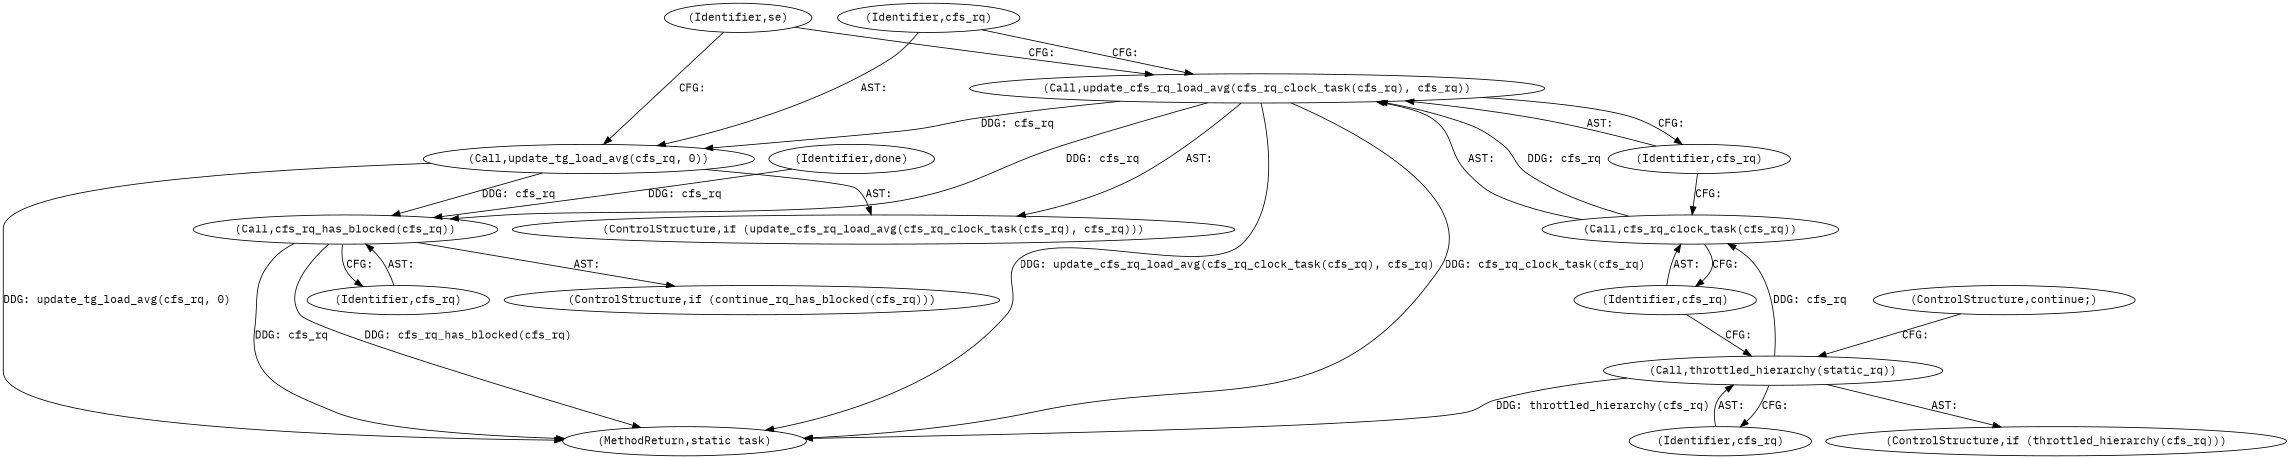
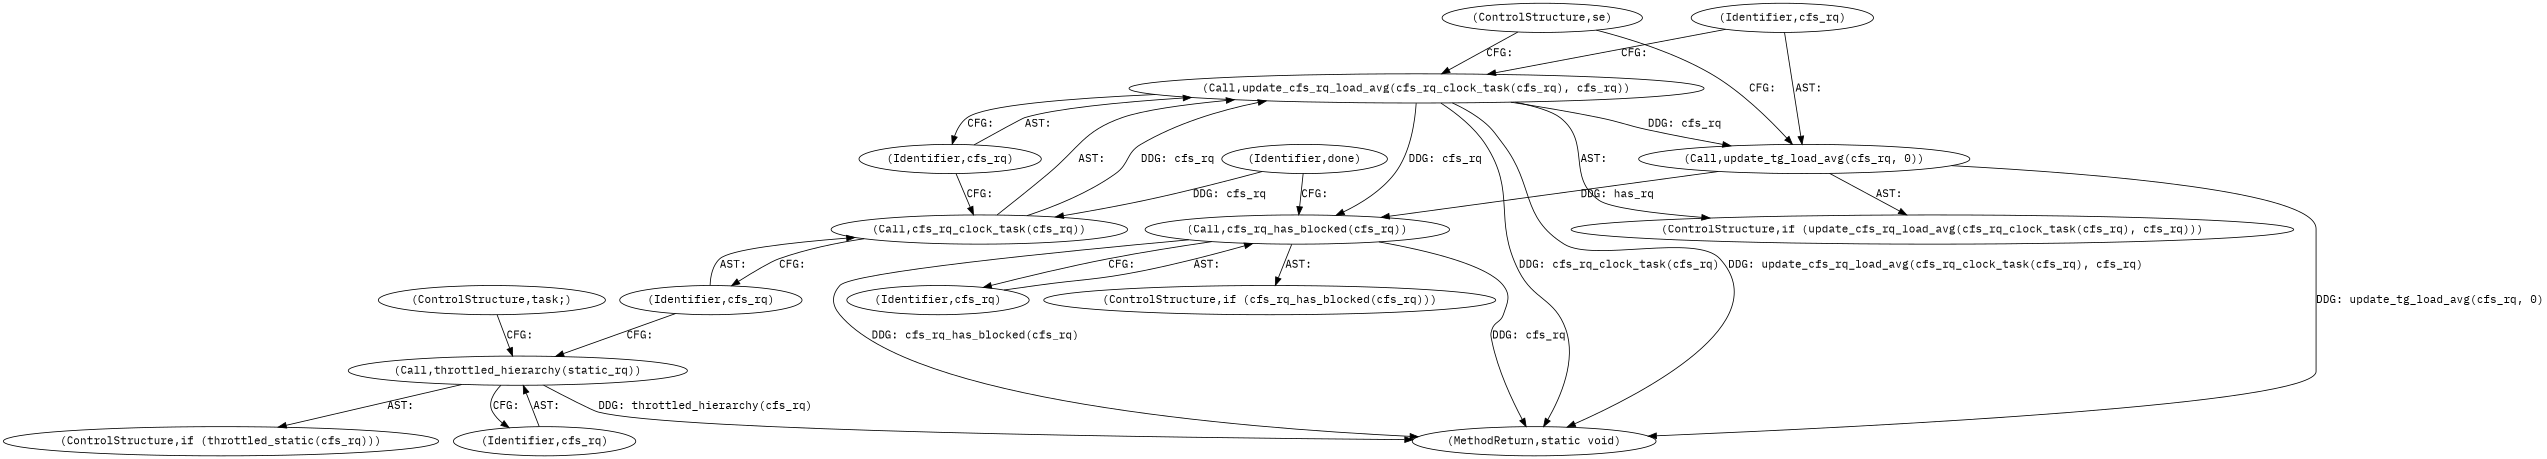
  digraph {
    fontname="IBM Plex Mono"
    node [fontname="IBM Plex Mono"]
    edge [fontname="IBM Plex Mono"]
    n1 [label="(Call,update_tg_load_avg(cfs_rq, 0))"]
    n2 [label="(Call,cfs_rq_has_blocked(cfs_rq))"]
    n3 [label="(ControlStructure,if (update_cfs_rq_load_avg(cfs_rq_clock_task(cfs_rq), cfs_rq)))"]
-   n4 [label="(MethodReturn,static task)"]
-   n5 [label="(ControlStructure,if (continue_rq_has_blocked(cfs_rq)))"]
+   n4 [label="(MethodReturn,static void)"]
+   n5 [label="(ControlStructure,if (cfs_rq_has_blocked(cfs_rq)))"]
    n6 [label="(Identifier,cfs_rq)"]
    n7 [label="(Call,update_cfs_rq_load_avg(cfs_rq_clock_task(cfs_rq), cfs_rq))"]
    n8 [label="(Identifier,cfs_rq)"]
    n9 [label="(Call,cfs_rq_clock_task(cfs_rq))"]
    n10 [label="(Identifier,cfs_rq)"]
    n11 [label="(Call,throttled_hierarchy(static_rq))"]
    n12 [label="(Identifier,cfs_rq)"]
-   n13 [label="(ControlStructure,if (throttled_hierarchy(cfs_rq)))"]
+   n13 [label="(ControlStructure,if (throttled_static(cfs_rq)))"]
    n14 [label="(Identifier,done)"]
-   n15 [label="(ControlStructure,continue;)"]
-   n16 [label="(Identifier,se)"]
+   n15 [label="(ControlStructure,task;)"]
+   n16 [label="(ControlStructure,se)"]
    n17 [label="(Identifier,cfs_rq)"]
-   n1 -> n2 [label="DDG: cfs_rq"]
+   n1 -> n2 [label="DDG: has_rq"]
    n1 -> n3 [label="AST: "]
    n1 -> n4 [label="DDG: update_tg_load_avg(cfs_rq, 0)"]
    n2 -> n4 [label="DDG: cfs_rq"]
    n2 -> n4 [label="DDG: cfs_rq_has_blocked(cfs_rq)"]
    n2 -> n5 [label="AST: "]
    n2 -> n6 [label="CFG: "]
    n6 -> n2 [label="AST: "]
    n7 -> n1 [label="DDG: cfs_rq"]
    n7 -> n2 [label="DDG: cfs_rq"]
    n7 -> n3 [label="AST: "]
    n7 -> n4 [label="DDG: cfs_rq_clock_task(cfs_rq)"]
    n7 -> n4 [label="DDG: update_cfs_rq_load_avg(cfs_rq_clock_task(cfs_rq), cfs_rq)"]
    n7 -> n8 [label="CFG: "]
    n8 -> n7 [label="AST: "]
    n8 -> n9 [label="CFG: "]
    n9 -> n7 [label="AST: "]
    n9 -> n7 [label="DDG: cfs_rq"]
    n9 -> n10 [label="CFG: "]
    n10 -> n9 [label="AST: "]
    n10 -> n11 [label="CFG: "]
    n11 -> n4 [label="DDG: throttled_hierarchy(cfs_rq)"]
-   n11 -> n9 [label="DDG: cfs_rq"]
+   n14 -> n9 [label="DDG: cfs_rq"]
    n11 -> n12 [label="CFG: "]
    n11 -> n13 [label="AST: "]
    n12 -> n11 [label="AST: "]
-   n14 -> n2 [label="DDG: cfs_rq"]
+   n14 -> n2 [label="CFG: "]
    n15 -> n11 [label="CFG: "]
    n16 -> n1 [label="CFG: "]
    n16 -> n7 [label="CFG: "]
    n17 -> n1 [label="AST: "]
    n17 -> n7 [label="CFG: "]
  }
